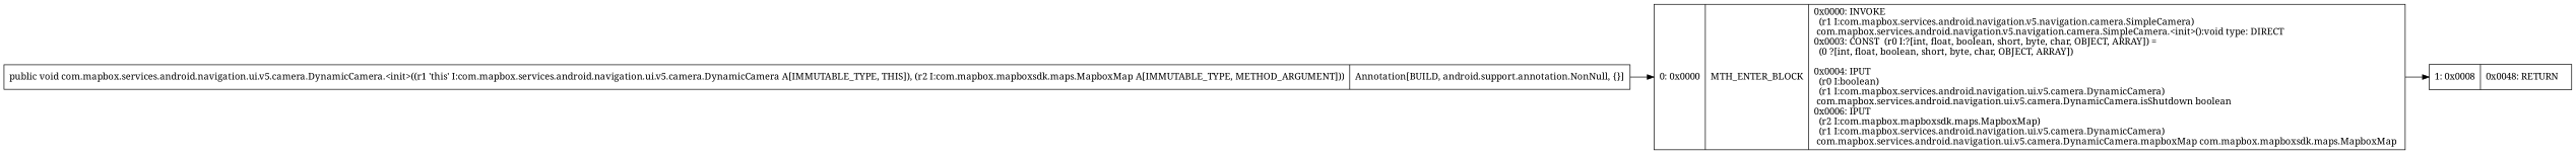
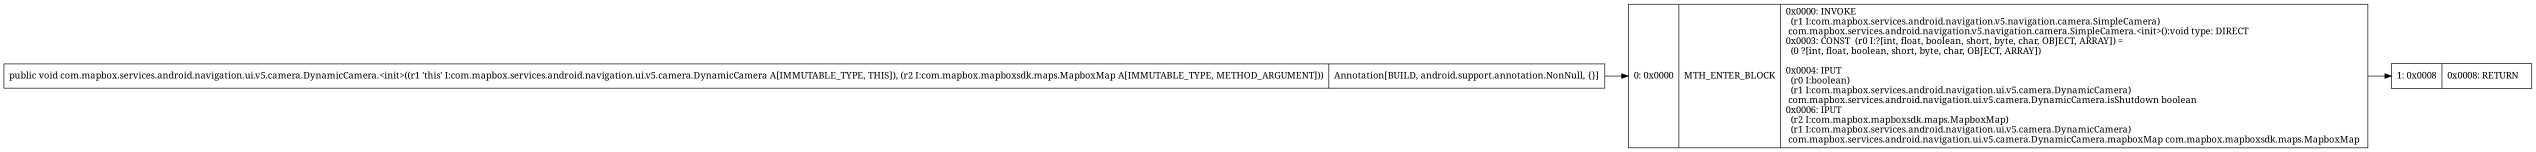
  digraph {
    rankdir=LR
    fontname="Noto Serif"
    node [shape=record fontname="Noto Serif"]
    edge [fontname="Noto Serif"]
    n1 [label="{0\:\ 0x0000|MTH_ENTER_BLOCK\l|0x0000: INVOKE  \l  (r1 I:com.mapbox.services.android.navigation.v5.navigation.camera.SimpleCamera)\l com.mapbox.services.android.navigation.v5.navigation.camera.SimpleCamera.\<init\>():void type: DIRECT \l0x0003: CONST  (r0 I:?[int, float, boolean, short, byte, char, OBJECT, ARRAY]) = \l  (0 ?[int, float, boolean, short, byte, char, OBJECT, ARRAY])\l \l0x0004: IPUT  \l  (r0 I:boolean)\l  (r1 I:com.mapbox.services.android.navigation.ui.v5.camera.DynamicCamera)\l com.mapbox.services.android.navigation.ui.v5.camera.DynamicCamera.isShutdown boolean \l0x0006: IPUT  \l  (r2 I:com.mapbox.mapboxsdk.maps.MapboxMap)\l  (r1 I:com.mapbox.services.android.navigation.ui.v5.camera.DynamicCamera)\l com.mapbox.services.android.navigation.ui.v5.camera.DynamicCamera.mapboxMap com.mapbox.mapboxsdk.maps.MapboxMap \l}"]
-   n2 [label="{1\:\ 0x0008|0x0048: RETURN   \l}"]
+   n2 [label="{1\:\ 0x0008|0x0008: RETURN   \l}"]
    n3 [label="{public void com.mapbox.services.android.navigation.ui.v5.camera.DynamicCamera.\<init\>((r1 'this' I:com.mapbox.services.android.navigation.ui.v5.camera.DynamicCamera A[IMMUTABLE_TYPE, THIS]), (r2 I:com.mapbox.mapboxsdk.maps.MapboxMap A[IMMUTABLE_TYPE, METHOD_ARGUMENT]))  | Annotation[BUILD, android.support.annotation.NonNull, \{\}]\l}"]
    n1 -> n2
    n3 -> n1
  }
